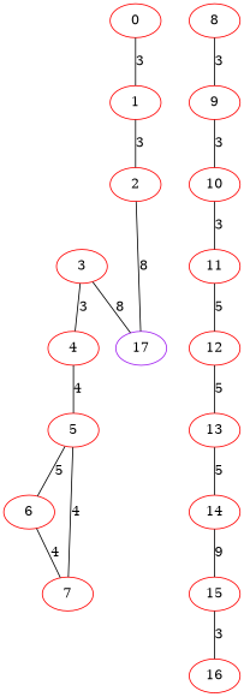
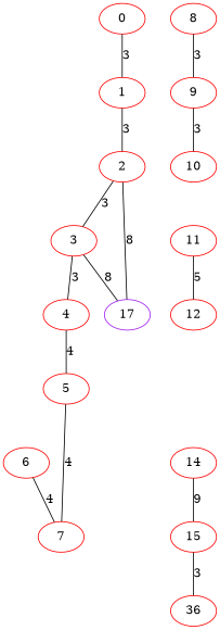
  graph {
    node [color=red weight=1]
    0
    1
    2
    3
    17 [color=purple weight=4]
    4
    5
    6
    7
    8
    9
    10
    11
    12
-   13
    14
    15
-   16
+   16 [label=36]
    0 -- 1 [label=3]
    1 -- 2 [label=3]
+   2 -- 3 [label=3]
    2 -- 17 [label=8]
    3 -- 17 [label=8]
    3 -- 4 [label=3]
    4 -- 5 [label=4]
-   5 -- 6 [label=5]
    6 -- 7 [label=4]
    7 -- 5 [label=4]
    8 -- 9 [label=3]
    9 -- 10 [label=3]
-   10 -- 11 [label=3]
    11 -- 12 [label=5]
-   12 -- 13 [label=5]
-   13 -- 14 [label=5]
    14 -- 15 [label=9]
    15 -- 16 [label=3]
  }
